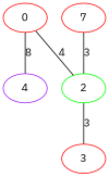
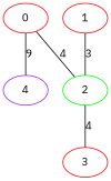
  graph {
    fontname="IBM Plex Sans"
    node [color=red fontname="IBM Plex Sans" weight=1]
    edge [fontname="IBM Plex Sans"]
    4 [color=purple weight=4]
    0
    2 [color=green weight=2]
-   1 [label=7]
+   1
    3
-   0 -- 4 [label=8]
+   0 -- 4 [label=9]
    0 -- 2 [label=4]
-   2 -- 3 [label=3]
+   2 -- 3 [label=4]
    1 -- 2 [label=3]
  }
